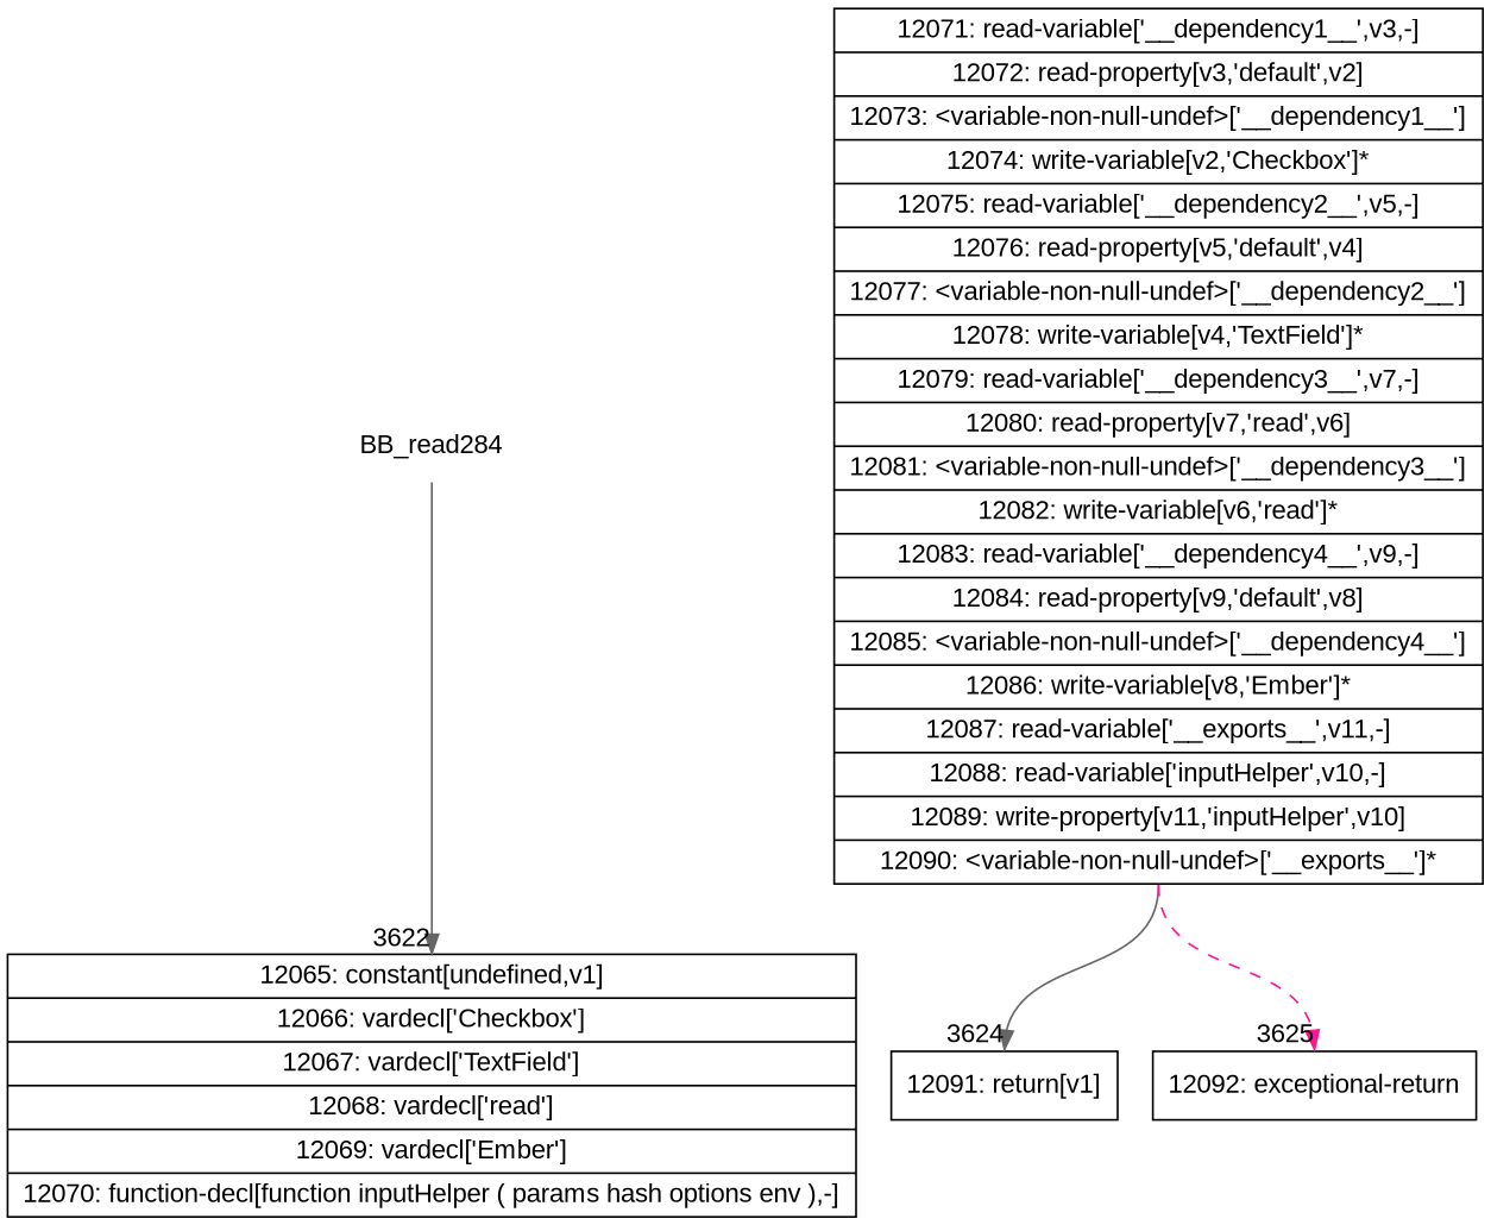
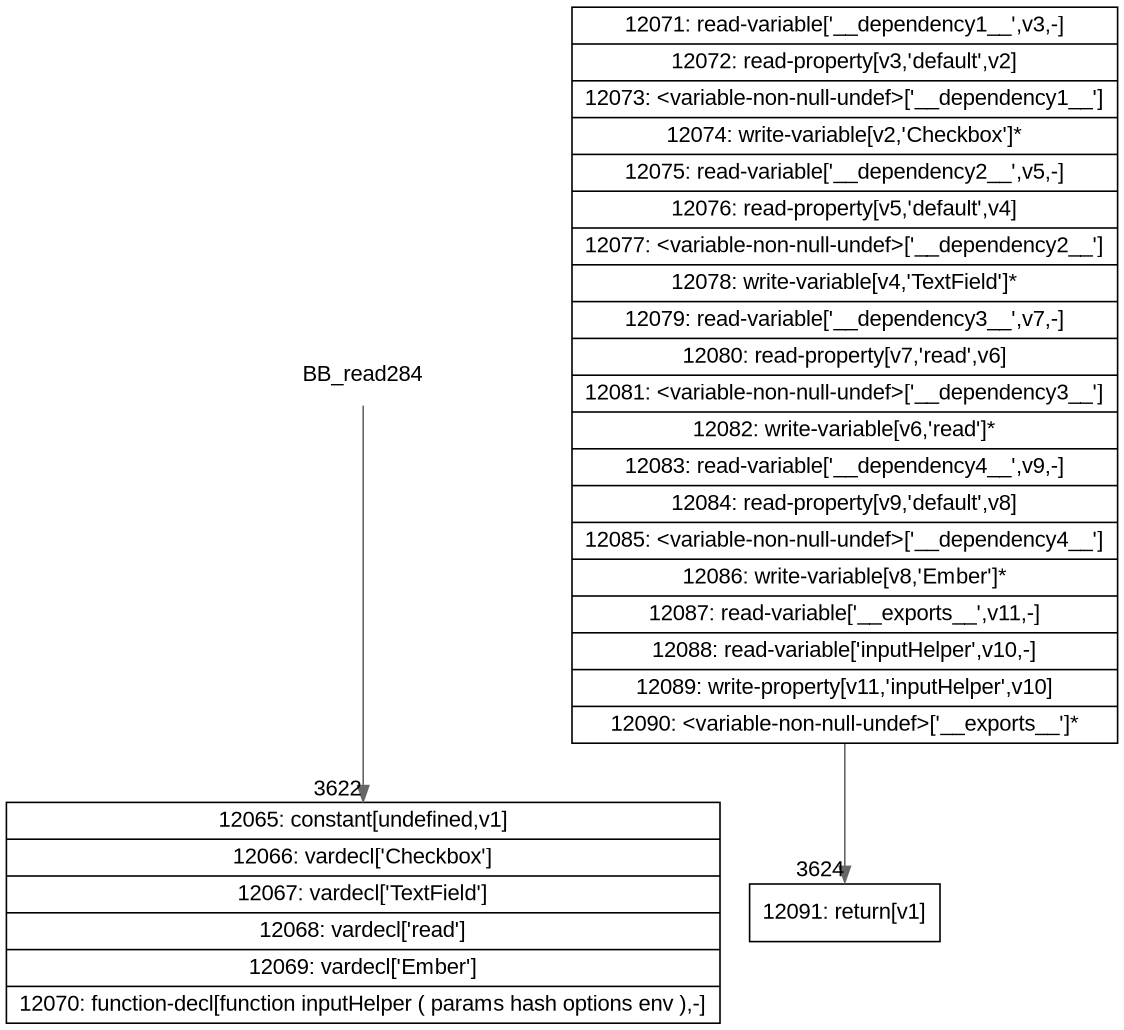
  digraph {
    fontname="Liberation Sans"
    rankdir=TD
    node [fontname="Liberation Sans" shape=record]
    edge [color=gray40 fontname="Liberation Sans" headport=n style=solid tailport=s]
    n1 [label=BB_read284 shape=none]
    n2 [label="{12065: constant[undefined,v1]|12066: vardecl['Checkbox']|12067: vardecl['TextField']|12068: vardecl['read']|12069: vardecl['Ember']|12070: function-decl[function inputHelper ( params hash options env ),-]}"]
    n3 [label="{12071: read-variable['__dependency1__',v3,-]|12072: read-property[v3,'default',v2]|12073: \<variable-non-null-undef\>['__dependency1__']|12074: write-variable[v2,'Checkbox']*|12075: read-variable['__dependency2__',v5,-]|12076: read-property[v5,'default',v4]|12077: \<variable-non-null-undef\>['__dependency2__']|12078: write-variable[v4,'TextField']*|12079: read-variable['__dependency3__',v7,-]|12080: read-property[v7,'read',v6]|12081: \<variable-non-null-undef\>['__dependency3__']|12082: write-variable[v6,'read']*|12083: read-variable['__dependency4__',v9,-]|12084: read-property[v9,'default',v8]|12085: \<variable-non-null-undef\>['__dependency4__']|12086: write-variable[v8,'Ember']*|12087: read-variable['__exports__',v11,-]|12088: read-variable['inputHelper',v10,-]|12089: write-property[v11,'inputHelper',v10]|12090: \<variable-non-null-undef\>['__exports__']*}"]
    n4 [label="{12091: return[v1]}"]
-   n5 [label="{12092: exceptional-return}"]
    n1 -> n2 [headlabel="    3622"]
    n3 -> n4 [headlabel="      3624"]
-   n3 -> n5 [color=deeppink headlabel="      3625" style=dashed]
  }
